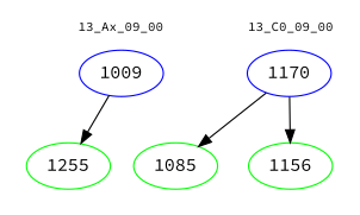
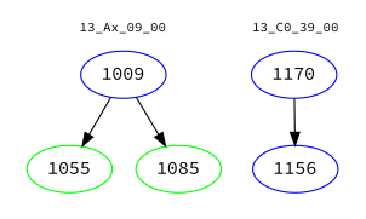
  digraph {
    fontname="Source Code Pro"
    node [color=green fontname="Source Code Pro"]
    edge [color=black fontname="Source Code Pro"]
    n1 [color=blue label=1009]
-   n2 [label=1255]
+   n2 [label=1055]
    n3 [label=1085]
    n4 [color=blue label=1170]
-   n5 [label=1156]
+   n5 [color=blue label=1156]
    subgraph cluster_1 {
      color=white
      fontsize=10
      label="13_Ax_09_00"
      n1
      n2
      n3
    }
    subgraph cluster_2 {
      color=white
      fontsize=10
-     label="13_C0_09_00"
+     label="13_C0_39_00"
      n4
      n5
    }
    n1 -> n2
-   n4 -> n3
+   n1 -> n3
    n4 -> n5
  }
